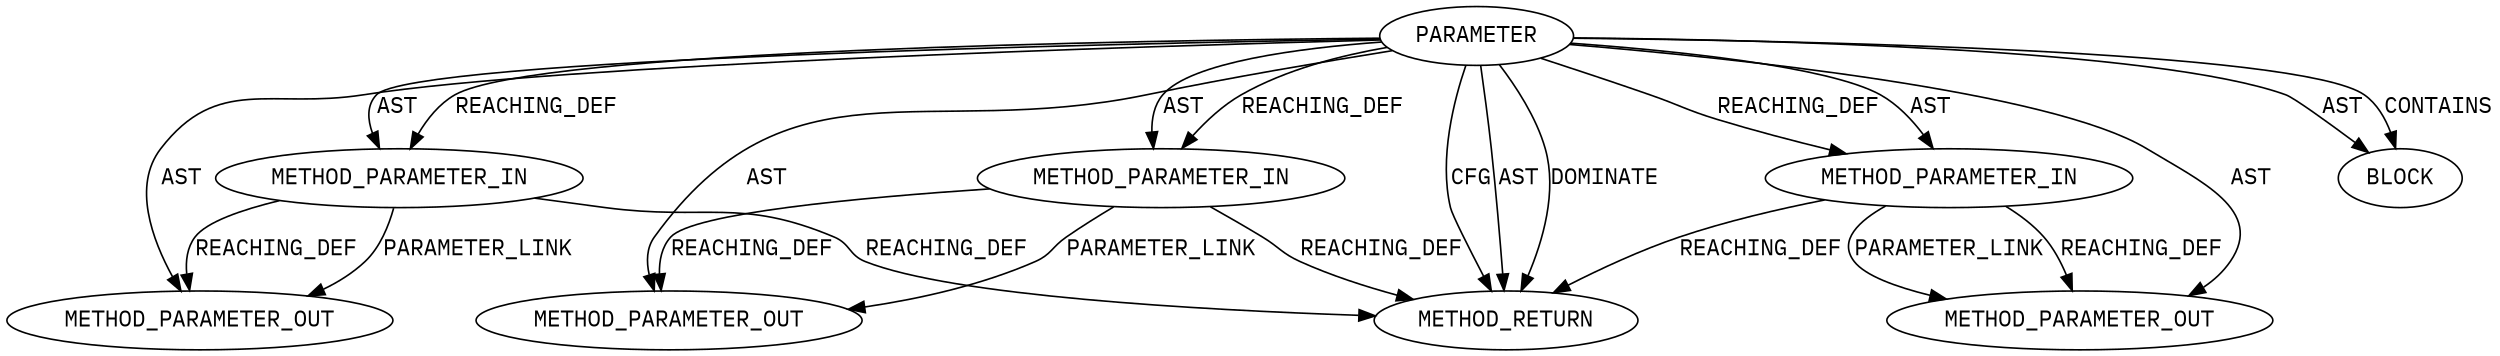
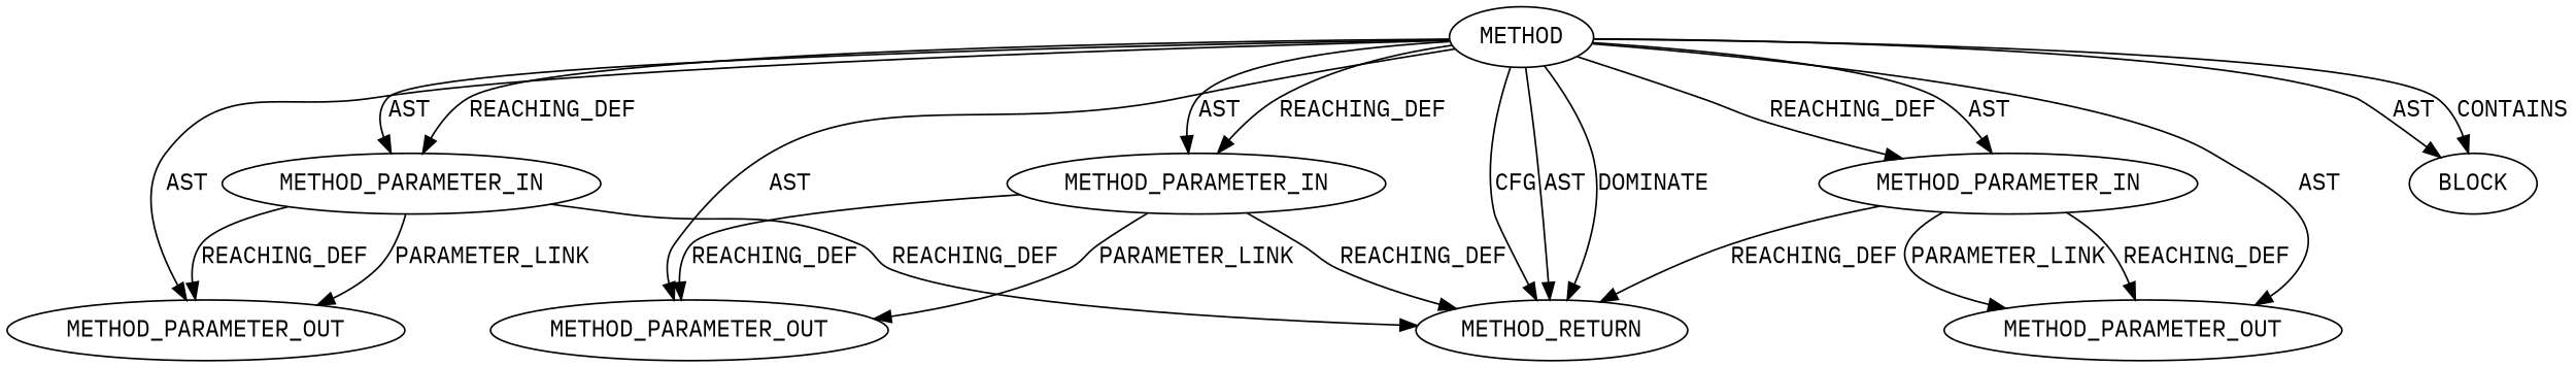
  digraph {
    fontname="IBM Plex Mono"
    node [CODE=p1 EVALUATION_STRATEGY=BY_VALUE IS_VARIADIC=false ORDER=1 TYPE_FULL_NAME=ANY fontname="IBM Plex Mono"]
    edge [fontname="IBM Plex Mono"]
    n1 [INDEX=1 NAME=p1 label=METHOD_PARAMETER_OUT]
    n2 [CODE=p3 INDEX=3 NAME=p3 ORDER=3 label=METHOD_PARAMETER_OUT]
    n3 [ARGUMENT_INDEX=1 CODE="<empty>" label=BLOCK EVALUATION_STRATEGY="" IS_VARIADIC=""]
    n4 [CODE=RET ORDER=2 label=METHOD_RETURN IS_VARIADIC=""]
-   n5 [AST_PARENT_FULL_NAME="<global>" AST_PARENT_TYPE=NAMESPACE_BLOCK CODE="<empty>" FILENAME="<empty>" FULL_NAME=crypto_aead_setkey IS_EXTERNAL=true NAME=crypto_aead_setkey ORDER=0 label=PARAMETER EVALUATION_STRATEGY="" IS_VARIADIC="" TYPE_FULL_NAME=""]
+   n5 [AST_PARENT_FULL_NAME="<global>" AST_PARENT_TYPE=NAMESPACE_BLOCK CODE="<empty>" FILENAME="<empty>" FULL_NAME=crypto_aead_setkey IS_EXTERNAL=true NAME=crypto_aead_setkey ORDER=0 label=METHOD EVALUATION_STRATEGY="" IS_VARIADIC="" TYPE_FULL_NAME=""]
    n6 [CODE=p2 INDEX=2 NAME=p2 ORDER=2 label=METHOD_PARAMETER_IN]
    n7 [INDEX=1 NAME=p1 label=METHOD_PARAMETER_IN]
    n8 [CODE=p3 INDEX=3 NAME=p3 ORDER=3 label=METHOD_PARAMETER_IN]
    n9 [CODE=p2 INDEX=2 NAME=p2 ORDER=2 label=METHOD_PARAMETER_OUT]
    n5 -> n1 [label=AST]
    n5 -> n2 [label=AST]
    n5 -> n3 [label=AST]
    n5 -> n3 [label=CONTAINS]
    n5 -> n4 [label=CFG]
    n5 -> n4 [label=AST]
    n5 -> n4 [label=DOMINATE]
    n5 -> n6 [label=REACHING_DEF]
    n5 -> n6 [label=AST]
    n5 -> n7 [label=AST]
    n5 -> n7 [label=REACHING_DEF]
    n5 -> n8 [label=AST]
    n5 -> n8 [label=REACHING_DEF]
    n5 -> n9 [label=AST]
    n6 -> n4 [VARIABLE=p2 label=REACHING_DEF]
    n6 -> n9 [label=PARAMETER_LINK]
    n6 -> n9 [VARIABLE=p2 label=REACHING_DEF]
    n7 -> n1 [label=PARAMETER_LINK]
    n7 -> n1 [VARIABLE=p1 label=REACHING_DEF]
    n7 -> n4 [VARIABLE=p1 label=REACHING_DEF]
    n8 -> n2 [label=PARAMETER_LINK]
    n8 -> n2 [VARIABLE=p3 label=REACHING_DEF]
    n8 -> n4 [VARIABLE=p3 label=REACHING_DEF]
  }
